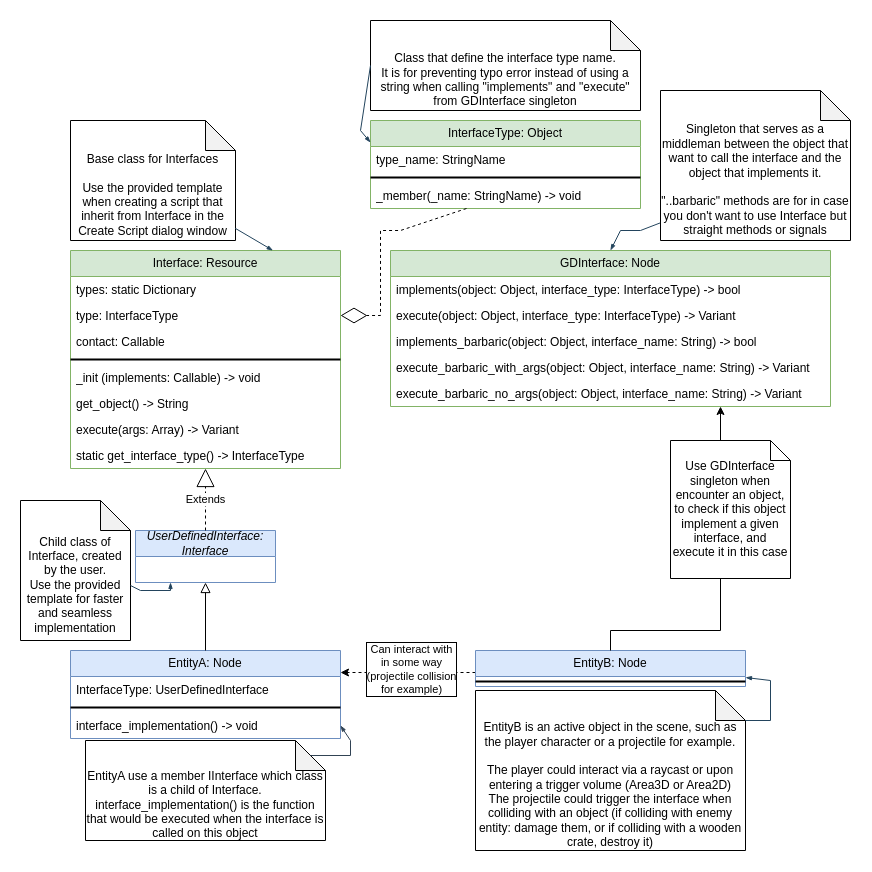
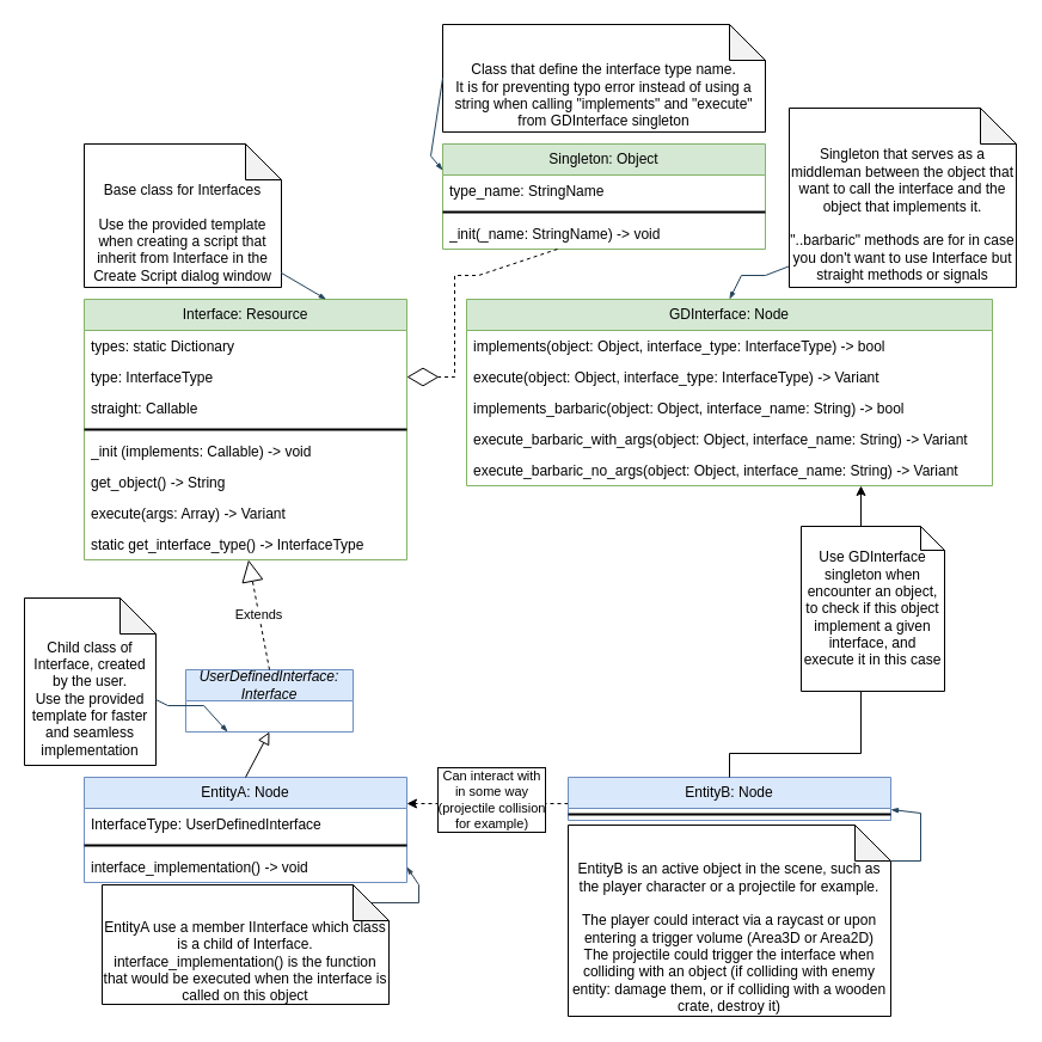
  <mxCell id="0" />
  <mxCell id="1" parent="0" />
  <mxCell id="2" value="Interface: Resource" style="swimlane;fontStyle=0;childLayout=stackLayout;horizontal=1;startSize=26;fillColor=#d5e8d4;horizontalStack=0;resizeParent=1;resizeParentMax=0;resizeLast=0;collapsible=1;marginBottom=0;whiteSpace=wrap;html=1;strokeColor=#82b366;" vertex="1" parent="1"><mxGeometry x="70" y="250" width="270" height="218" as="geometry" /></mxCell>
  <mxCell id="3" value="types: static Dictionary" style="text;strokeColor=none;fillColor=none;align=left;verticalAlign=top;spacingLeft=4;spacingRight=4;overflow=hidden;rotatable=0;points=[[0,0.5],[1,0.5]];portConstraint=eastwest;whiteSpace=wrap;html=1;" vertex="1" parent="2"><mxGeometry y="26" width="270" height="26" as="geometry" /></mxCell>
  <mxCell id="4" value="type: InterfaceType" style="text;strokeColor=none;fillColor=none;align=left;verticalAlign=top;spacingLeft=4;spacingRight=4;overflow=hidden;rotatable=0;points=[[0,0.5],[1,0.5]];portConstraint=eastwest;whiteSpace=wrap;html=1;" vertex="1" parent="2"><mxGeometry y="52" width="270" height="26" as="geometry" /></mxCell>
- <mxCell id="5" value="contact: Callable" style="text;strokeColor=none;fillColor=none;align=left;verticalAlign=top;spacingLeft=4;spacingRight=4;overflow=hidden;rotatable=0;points=[[0,0.5],[1,0.5]];portConstraint=eastwest;whiteSpace=wrap;html=1;" vertex="1" parent="2"><mxGeometry y="78" width="270" height="26" as="geometry" /></mxCell>
+ <mxCell id="5" value="straight: Callable" style="text;strokeColor=none;fillColor=none;align=left;verticalAlign=top;spacingLeft=4;spacingRight=4;overflow=hidden;rotatable=0;points=[[0,0.5],[1,0.5]];portConstraint=eastwest;whiteSpace=wrap;html=1;" vertex="1" parent="2"><mxGeometry y="78" width="270" height="26" as="geometry" /></mxCell>
  <mxCell id="6" value="" style="line;strokeWidth=2;html=1;" vertex="1" parent="2"><mxGeometry y="104" width="270" height="10" as="geometry" /></mxCell>
  <mxCell id="7" value="_init (implements: Callable) -&amp;gt; void" style="text;strokeColor=none;fillColor=none;align=left;verticalAlign=top;spacingLeft=4;spacingRight=4;overflow=hidden;rotatable=0;points=[[0,0.5],[1,0.5]];portConstraint=eastwest;whiteSpace=wrap;html=1;" vertex="1" parent="2"><mxGeometry y="114" width="270" height="26" as="geometry" /></mxCell>
  <mxCell id="8" value="get_object() -&amp;gt; String" style="text;strokeColor=none;fillColor=none;align=left;verticalAlign=top;spacingLeft=4;spacingRight=4;overflow=hidden;rotatable=0;points=[[0,0.5],[1,0.5]];portConstraint=eastwest;whiteSpace=wrap;html=1;" vertex="1" parent="2"><mxGeometry y="140" width="270" height="26" as="geometry" /></mxCell>
  <mxCell id="9" value="execute(args: Array) -&amp;gt; Variant" style="text;strokeColor=none;fillColor=none;align=left;verticalAlign=top;spacingLeft=4;spacingRight=4;overflow=hidden;rotatable=0;points=[[0,0.5],[1,0.5]];portConstraint=eastwest;whiteSpace=wrap;html=1;" vertex="1" parent="2"><mxGeometry y="166" width="270" height="26" as="geometry" /></mxCell>
  <mxCell id="10" value="static get_interface_type() -&amp;gt; InterfaceType" style="text;strokeColor=none;fillColor=none;align=left;verticalAlign=top;spacingLeft=4;spacingRight=4;overflow=hidden;rotatable=0;points=[[0,0.5],[1,0.5]];portConstraint=eastwest;whiteSpace=wrap;html=1;" vertex="1" parent="2"><mxGeometry y="192" width="270" height="26" as="geometry" /></mxCell>
- <mxCell id="11" value="&lt;i&gt;UserDefinedInterface: Interface&lt;/i&gt;" style="swimlane;fontStyle=0;childLayout=stackLayout;horizontal=1;startSize=26;fillColor=#dae8fc;horizontalStack=0;resizeParent=1;resizeParentMax=0;resizeLast=0;collapsible=1;marginBottom=0;whiteSpace=wrap;html=1;strokeColor=#6c8ebf;" vertex="1" parent="1"><mxGeometry x="135" y="530" width="140" height="52" as="geometry" /></mxCell>
+ <mxCell id="11" value="&lt;i&gt;UserDefinedInterface: Interface&lt;/i&gt;" style="swimlane;fontStyle=0;childLayout=stackLayout;horizontal=1;startSize=26;fillColor=#dae8fc;horizontalStack=0;resizeParent=1;resizeParentMax=0;resizeLast=0;collapsible=1;marginBottom=0;whiteSpace=wrap;html=1;strokeColor=#6c8ebf;" vertex="1" parent="1"><mxGeometry x="155" y="560" width="140" height="52" as="geometry" /></mxCell>
  <mxCell id="12" value="Extends" style="endArrow=block;endSize=16;endFill=0;html=1;rounded=0;exitX=0.5;exitY=0;exitDx=0;exitDy=0;dashed=1;" edge="1" parent="1" source="11" target="10"><mxGeometry width="160" relative="1" as="geometry"><mxPoint x="140" y="470" as="sourcePoint" /><mxPoint x="260" y="460" as="targetPoint" /></mxGeometry></mxCell>
  <mxCell id="13" value="GDInterface: Node" style="swimlane;fontStyle=0;childLayout=stackLayout;horizontal=1;startSize=26;fillColor=#d5e8d4;horizontalStack=0;resizeParent=1;resizeParentMax=0;resizeLast=0;collapsible=1;marginBottom=0;whiteSpace=wrap;html=1;strokeColor=#82b366;" vertex="1" parent="1"><mxGeometry x="390" y="250" width="440" height="156" as="geometry" /></mxCell>
  <mxCell id="14" value="implements(object: Object, interface_type: InterfaceType) -&amp;gt; bool" style="text;strokeColor=none;fillColor=none;align=left;verticalAlign=top;spacingLeft=4;spacingRight=4;overflow=hidden;rotatable=0;points=[[0,0.5],[1,0.5]];portConstraint=eastwest;whiteSpace=wrap;html=1;" vertex="1" parent="13"><mxGeometry y="26" width="440" height="26" as="geometry" /></mxCell>
  <mxCell id="15" value="execute(object: Object, interface_type: InterfaceType) -&amp;gt; Variant" style="text;strokeColor=none;fillColor=none;align=left;verticalAlign=top;spacingLeft=4;spacingRight=4;overflow=hidden;rotatable=0;points=[[0,0.5],[1,0.5]];portConstraint=eastwest;whiteSpace=wrap;html=1;" vertex="1" parent="13"><mxGeometry y="52" width="440" height="26" as="geometry" /></mxCell>
  <mxCell id="16" value="implements_barbaric(object: Object, interface_name: String) -&amp;gt; bool" style="text;strokeColor=none;fillColor=none;align=left;verticalAlign=top;spacingLeft=4;spacingRight=4;overflow=hidden;rotatable=0;points=[[0,0.5],[1,0.5]];portConstraint=eastwest;whiteSpace=wrap;html=1;" vertex="1" parent="13"><mxGeometry y="78" width="440" height="26" as="geometry" /></mxCell>
  <mxCell id="17" value="execute_barbaric_with_args(object: Object, interface_name: String) -&amp;gt; Variant" style="text;strokeColor=none;fillColor=none;align=left;verticalAlign=top;spacingLeft=4;spacingRight=4;overflow=hidden;rotatable=0;points=[[0,0.5],[1,0.5]];portConstraint=eastwest;whiteSpace=wrap;html=1;" vertex="1" parent="13"><mxGeometry y="104" width="440" height="26" as="geometry" /></mxCell>
  <mxCell id="18" value="execute_barbaric_no_args(object: Object, interface_name: String) -&amp;gt; Variant" style="text;strokeColor=none;fillColor=none;align=left;verticalAlign=top;spacingLeft=4;spacingRight=4;overflow=hidden;rotatable=0;points=[[0,0.5],[1,0.5]];portConstraint=eastwest;whiteSpace=wrap;html=1;" vertex="1" parent="13"><mxGeometry y="130" width="440" height="26" as="geometry" /></mxCell>
- <mxCell id="19" value="InterfaceType: Object" style="swimlane;fontStyle=0;childLayout=stackLayout;horizontal=1;startSize=26;fillColor=#d5e8d4;horizontalStack=0;resizeParent=1;resizeParentMax=0;resizeLast=0;collapsible=1;marginBottom=0;whiteSpace=wrap;html=1;strokeColor=#82b366;" vertex="1" parent="1"><mxGeometry x="370" y="120" width="270" height="88" as="geometry" /></mxCell>
+ <mxCell id="19" value="Singleton: Object" style="swimlane;fontStyle=0;childLayout=stackLayout;horizontal=1;startSize=26;fillColor=#d5e8d4;horizontalStack=0;resizeParent=1;resizeParentMax=0;resizeLast=0;collapsible=1;marginBottom=0;whiteSpace=wrap;html=1;strokeColor=#82b366;" vertex="1" parent="1"><mxGeometry x="370" y="120" width="270" height="88" as="geometry" /></mxCell>
  <mxCell id="20" value="type_name: StringName" style="text;strokeColor=none;fillColor=none;align=left;verticalAlign=top;spacingLeft=4;spacingRight=4;overflow=hidden;rotatable=0;points=[[0,0.5],[1,0.5]];portConstraint=eastwest;whiteSpace=wrap;html=1;" vertex="1" parent="19"><mxGeometry y="26" width="270" height="26" as="geometry" /></mxCell>
  <mxCell id="21" value="" style="line;strokeWidth=2;html=1;" vertex="1" parent="19"><mxGeometry y="52" width="270" height="10" as="geometry" /></mxCell>
- <mxCell id="22" value="_member(_name: StringName) -&amp;gt; void" style="text;strokeColor=none;fillColor=none;align=left;verticalAlign=top;spacingLeft=4;spacingRight=4;overflow=hidden;rotatable=0;points=[[0,0.5],[1,0.5]];portConstraint=eastwest;whiteSpace=wrap;html=1;" vertex="1" parent="19"><mxGeometry y="62" width="270" height="26" as="geometry" /></mxCell>
+ <mxCell id="22" value="_init(_name: StringName) -&amp;gt; void" style="text;strokeColor=none;fillColor=none;align=left;verticalAlign=top;spacingLeft=4;spacingRight=4;overflow=hidden;rotatable=0;points=[[0,0.5],[1,0.5]];portConstraint=eastwest;whiteSpace=wrap;html=1;" vertex="1" parent="19"><mxGeometry y="62" width="270" height="26" as="geometry" /></mxCell>
  <mxCell id="23" value="" style="endArrow=diamondThin;endFill=0;endSize=24;html=1;rounded=0;entryX=1;entryY=0.5;entryDx=0;entryDy=0;dashed=1;" edge="1" parent="1" source="22" target="4"><mxGeometry width="160" relative="1" as="geometry"><mxPoint x="340" y="590" as="sourcePoint" /><mxPoint x="500" y="590" as="targetPoint" /><Array as="points"><mxPoint x="400" y="230" /><mxPoint x="380" y="230" /><mxPoint x="380" y="270" /><mxPoint x="380" y="315" /></Array></mxGeometry></mxCell>
  <mxCell id="24" value="EntityA: Node" style="swimlane;fontStyle=0;childLayout=stackLayout;horizontal=1;startSize=26;fillColor=#dae8fc;horizontalStack=0;resizeParent=1;resizeParentMax=0;resizeLast=0;collapsible=1;marginBottom=0;whiteSpace=wrap;html=1;strokeColor=#6c8ebf;" vertex="1" parent="1"><mxGeometry x="70" y="650" width="270" height="88" as="geometry" /></mxCell>
  <mxCell id="25" value="InterfaceType: UserDefinedInterface" style="text;strokeColor=none;fillColor=none;align=left;verticalAlign=top;spacingLeft=4;spacingRight=4;overflow=hidden;rotatable=0;points=[[0,0.5],[1,0.5]];portConstraint=eastwest;whiteSpace=wrap;html=1;" vertex="1" parent="24"><mxGeometry y="26" width="270" height="26" as="geometry" /></mxCell>
  <mxCell id="26" value="" style="line;strokeWidth=2;html=1;" vertex="1" parent="24"><mxGeometry y="52" width="270" height="10" as="geometry" /></mxCell>
  <mxCell id="27" value="interface_implementation() -&amp;gt; void" style="text;strokeColor=none;fillColor=none;align=left;verticalAlign=top;spacingLeft=4;spacingRight=4;overflow=hidden;rotatable=0;points=[[0,0.5],[1,0.5]];portConstraint=eastwest;whiteSpace=wrap;html=1;" vertex="1" parent="24"><mxGeometry y="62" width="270" height="26" as="geometry" /></mxCell>
  <mxCell id="28" style="edgeStyle=orthogonalEdgeStyle;rounded=0;orthogonalLoop=1;jettySize=auto;html=1;entryX=1;entryY=0.25;entryDx=0;entryDy=0;dashed=1;" edge="1" parent="1" source="30" target="24"><mxGeometry relative="1" as="geometry"><Array as="points"><mxPoint x="410" y="672" /><mxPoint x="410" y="672" /></Array></mxGeometry></mxCell>
  <mxCell id="29" value="Can interact with&lt;div&gt;in&amp;nbsp;&lt;span style=&quot;background-color: light-dark(#ffffff, var(--ge-dark-color, #121212)); color: light-dark(rgb(0, 0, 0), rgb(255, 255, 255));&quot;&gt;some way&lt;/span&gt;&lt;div&gt;&lt;div&gt;(projectile collision&lt;/div&gt;&lt;div&gt;for example)&lt;/div&gt;&lt;/div&gt;&lt;/div&gt;" style="edgeLabel;html=1;align=center;verticalAlign=middle;resizable=1;points=[];noLabel=0;connectable=0;container=0;collapsible=0;backgroundOutline=0;labelBorderColor=default;autosize=0;fixedWidth=0;" vertex="1" connectable="0" parent="28"><mxGeometry x="0.269" y="-3" relative="1" as="geometry"><mxPoint x="21" y="-1" as="offset" /></mxGeometry></mxCell>
  <mxCell id="30" value="EntityB&lt;span style=&quot;background-color: transparent; color: light-dark(rgb(0, 0, 0), rgb(255, 255, 255));&quot;&gt;: Node&lt;/span&gt;" style="swimlane;fontStyle=0;childLayout=stackLayout;horizontal=1;startSize=26;fillColor=#dae8fc;horizontalStack=0;resizeParent=1;resizeParentMax=0;resizeLast=0;collapsible=1;marginBottom=0;whiteSpace=wrap;html=1;strokeColor=#6c8ebf;" vertex="1" parent="1"><mxGeometry x="475" y="650" width="270" height="36" as="geometry" /></mxCell>
  <mxCell id="31" value="" style="line;strokeWidth=2;html=1;" vertex="1" parent="30"><mxGeometry y="26" width="270" height="10" as="geometry" /></mxCell>
  <mxCell id="32" value="" style="endArrow=block;startArrow=none;endFill=0;startFill=0;endSize=8;html=1;verticalAlign=bottom;dashed=0;labelBackgroundColor=none;rounded=0;entryX=0.5;entryY=1;entryDx=0;entryDy=0;exitX=0.5;exitY=0;exitDx=0;exitDy=0;" edge="1" parent="1" source="24" target="11"><mxGeometry width="160" relative="1" as="geometry"><mxPoint x="410" y="610" as="sourcePoint" /><mxPoint x="570" y="610" as="targetPoint" /></mxGeometry></mxCell>
  <mxCell id="33" style="edgeStyle=orthogonalEdgeStyle;rounded=0;orthogonalLoop=1;jettySize=auto;html=1;entryX=0.75;entryY=1;entryDx=0;entryDy=0;entryPerimeter=0;exitX=0.5;exitY=0;exitDx=0;exitDy=0;" edge="1" parent="1" source="30" target="18"><mxGeometry relative="1" as="geometry"><Array as="points"><mxPoint x="610" y="630" /><mxPoint x="720" y="630" /></Array></mxGeometry></mxCell>
  <mxCell id="34" value="Use GDInterface singleton when encounter an object, to check if this object implement a given interface, and execute it in this case" style="shape=note;size=20;whiteSpace=wrap;html=1;" vertex="1" parent="1"><mxGeometry x="670" y="440" width="120" height="138" as="geometry" /></mxCell>
  <mxCell id="35" value="&lt;div&gt;&lt;br&gt;&lt;/div&gt;&lt;div&gt;&lt;br&gt;&lt;/div&gt;EntityA use a member IInterface which class is a child of Interface.&lt;div&gt;interface_implementation() is the function that would be executed when the interface is called on this object&lt;/div&gt;" style="shape=note;whiteSpace=wrap;html=1;backgroundOutline=1;darkOpacity=0.05;" vertex="1" parent="1"><mxGeometry x="85" y="740" width="240" height="100" as="geometry" /></mxCell>
  <mxCell id="36" value="&lt;div&gt;&lt;br&gt;&lt;/div&gt;&lt;div&gt;&lt;br&gt;&lt;/div&gt;EntityB is an active object in the scene, such as the player character or a projectile for example.&lt;div&gt;&lt;br&gt;&lt;/div&gt;&lt;div&gt;The player could interact via a raycast or upon entering a trigger volume (Area3D or Area2D)&lt;/div&gt;&lt;div&gt;The projectile could trigger the interface when colliding with an object (if colliding with enemy entity: damage them, or if colliding with a wooden crate, destroy it)&lt;/div&gt;" style="shape=note;whiteSpace=wrap;html=1;backgroundOutline=1;darkOpacity=0.05;" vertex="1" parent="1"><mxGeometry x="475" y="690" width="270" height="160" as="geometry" /></mxCell>
  <mxCell id="37" value="&lt;div&gt;&lt;br&gt;&lt;/div&gt;&lt;div&gt;&lt;br&gt;&lt;/div&gt;Child class of Interface, created by the user.&lt;div&gt;Use the provided template for faster and seamless implementation&lt;/div&gt;" style="shape=note;whiteSpace=wrap;html=1;backgroundOutline=1;darkOpacity=0.05;" vertex="1" parent="1"><mxGeometry x="20" y="500" width="110" height="140" as="geometry" /></mxCell>
  <mxCell id="38" value="&lt;div&gt;&lt;br&gt;&lt;/div&gt;&lt;div&gt;&lt;br&gt;&lt;/div&gt;Base class for Interfaces&lt;div&gt;&lt;br&gt;&lt;div&gt;Use the provided template when creating a script that inherit from Interface in the Create Script dialog window&lt;/div&gt;&lt;/div&gt;" style="shape=note;whiteSpace=wrap;html=1;backgroundOutline=1;darkOpacity=0.05;" vertex="1" parent="1"><mxGeometry x="70" y="120" width="165" height="120" as="geometry" /></mxCell>
  <mxCell id="39" value="&lt;div&gt;&lt;br&gt;&lt;/div&gt;&lt;div&gt;&lt;br&gt;&lt;/div&gt;Singleton that serves as a middleman between the object that want to call the interface and the object that implements it.&lt;div&gt;&lt;br&gt;&lt;/div&gt;&lt;div&gt;&quot;..barbaric&quot; methods are for in case you don't want to use Interface but straight methods or signals&lt;/div&gt;" style="shape=note;whiteSpace=wrap;html=1;backgroundOutline=1;darkOpacity=0.05;" vertex="1" parent="1"><mxGeometry x="660" y="90" width="190" height="150" as="geometry" /></mxCell>
  <mxCell id="40" value="&lt;div&gt;&lt;br&gt;&lt;/div&gt;&lt;div&gt;&lt;br&gt;&lt;/div&gt;Class that define the interface type name.&lt;div&gt;It is for preventing typo error instead of using a string when calling &quot;implements&quot; and &quot;execute&quot; from GDInterface singleton&lt;/div&gt;" style="shape=note;whiteSpace=wrap;html=1;backgroundOutline=1;darkOpacity=0.05;" vertex="1" parent="1"><mxGeometry x="370" y="20" width="270" height="90" as="geometry" /></mxCell>
  <mxCell id="41" value="" style="endArrow=blockThin;html=1;rounded=0;exitX=0.998;exitY=0.898;exitDx=0;exitDy=0;exitPerimeter=0;entryX=0.75;entryY=0;entryDx=0;entryDy=0;startArrow=none;startFill=0;endFill=1;endSize=4;startSize=5;targetPerimeterSpacing=-1;fillColor=#bac8d3;strokeColor=#23445d;" edge="1" parent="1" source="38" target="2"><mxGeometry width="50" height="50" relative="1" as="geometry"><mxPoint x="260" y="220" as="sourcePoint" /><mxPoint x="310" y="170" as="targetPoint" /></mxGeometry></mxCell>
  <mxCell id="42" value="" style="endArrow=blockThin;html=1;rounded=0;entryX=0;entryY=0.25;entryDx=0;entryDy=0;startArrow=none;startFill=0;endFill=1;endSize=4;startSize=5;targetPerimeterSpacing=-1;exitX=0;exitY=0.5;exitDx=0;exitDy=0;exitPerimeter=0;fillColor=#bac8d3;strokeColor=#23445d;" edge="1" parent="1" source="40" target="19"><mxGeometry width="50" height="50" relative="1" as="geometry"><mxPoint x="350" y="80" as="sourcePoint" /><mxPoint x="363" y="110" as="targetPoint" /><Array as="points"><mxPoint x="360" y="130" /></Array></mxGeometry></mxCell>
  <mxCell id="43" value="" style="endArrow=blockThin;html=1;rounded=0;exitX=-0.002;exitY=0.883;exitDx=0;exitDy=0;exitPerimeter=0;startArrow=none;startFill=0;endFill=1;endSize=4;startSize=5;targetPerimeterSpacing=-1;entryX=0.5;entryY=0;entryDx=0;entryDy=0;fillColor=#bac8d3;strokeColor=#23445d;" edge="1" parent="1" source="39" target="13"><mxGeometry width="50" height="50" relative="1" as="geometry"><mxPoint x="590" y="200" as="sourcePoint" /><mxPoint x="628" y="222" as="targetPoint" /><Array as="points"><mxPoint x="640" y="230" /><mxPoint x="620" y="230" /></Array></mxGeometry></mxCell>
  <mxCell id="44" value="" style="endArrow=blockThin;html=1;rounded=0;exitX=0;exitY=0;exitDx=270;exitDy=30;exitPerimeter=0;startArrow=none;startFill=0;endFill=1;endSize=4;startSize=5;targetPerimeterSpacing=-1;entryX=1;entryY=0.75;entryDx=0;entryDy=0;fillColor=#bac8d3;strokeColor=#23445d;" edge="1" parent="1" source="36" target="30"><mxGeometry width="50" height="50" relative="1" as="geometry"><mxPoint x="770" y="700" as="sourcePoint" /><mxPoint x="760" y="670" as="targetPoint" /><Array as="points"><mxPoint x="770" y="720" /><mxPoint x="770" y="680" /></Array></mxGeometry></mxCell>
  <mxCell id="45" value="" style="endArrow=blockThin;html=1;rounded=0;exitX=0;exitY=0;exitDx=225;exitDy=15;exitPerimeter=0;entryX=1;entryY=0.5;entryDx=0;entryDy=0;startArrow=none;startFill=0;endFill=1;endSize=4;startSize=5;targetPerimeterSpacing=-1;strokeWidth=1;fillColor=#647687;strokeColor=#314354;" edge="1" parent="1" source="35" target="27"><mxGeometry width="50" height="50" relative="1" as="geometry"><mxPoint x="350" y="780" as="sourcePoint" /><mxPoint x="388" y="802" as="targetPoint" /><Array as="points"><mxPoint x="350" y="755" /><mxPoint x="350" y="740" /></Array></mxGeometry></mxCell>
  <mxCell id="46" value="" style="endArrow=blockThin;html=1;rounded=0;exitX=0;exitY=0;exitDx=110;exitDy=85;exitPerimeter=0;entryX=0.25;entryY=1;entryDx=0;entryDy=0;startArrow=none;startFill=0;endFill=1;endSize=4;startSize=5;targetPerimeterSpacing=-1;fillColor=#bac8d3;strokeColor=#23445d;" edge="1" parent="1" source="37" target="11"><mxGeometry width="50" height="50" relative="1" as="geometry"><mxPoint x="135" y="590" as="sourcePoint" /><mxPoint x="173" y="612" as="targetPoint" /><Array as="points"><mxPoint x="140" y="590" /><mxPoint x="170" y="590" /></Array></mxGeometry></mxCell>
